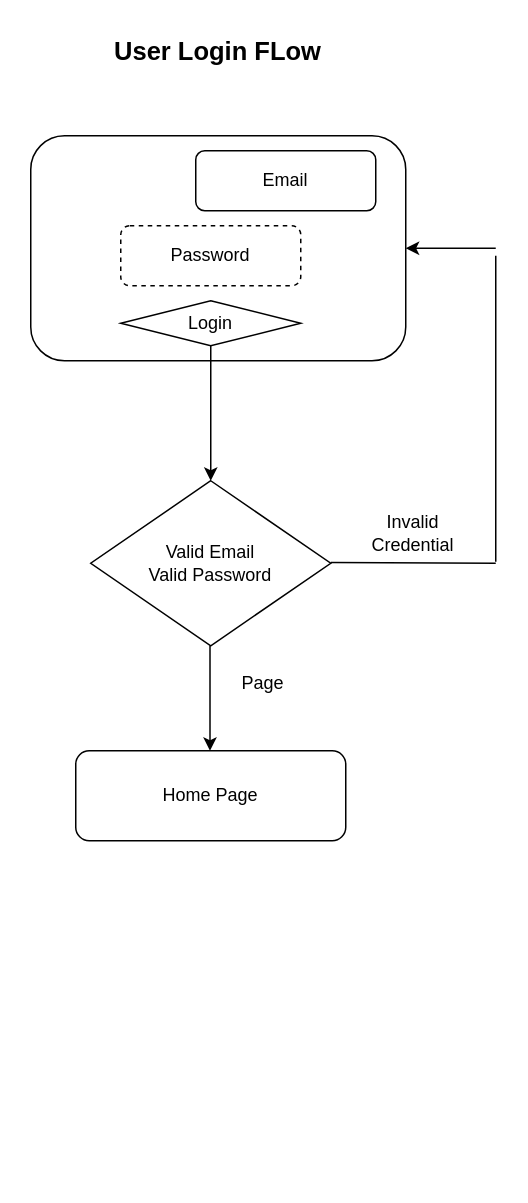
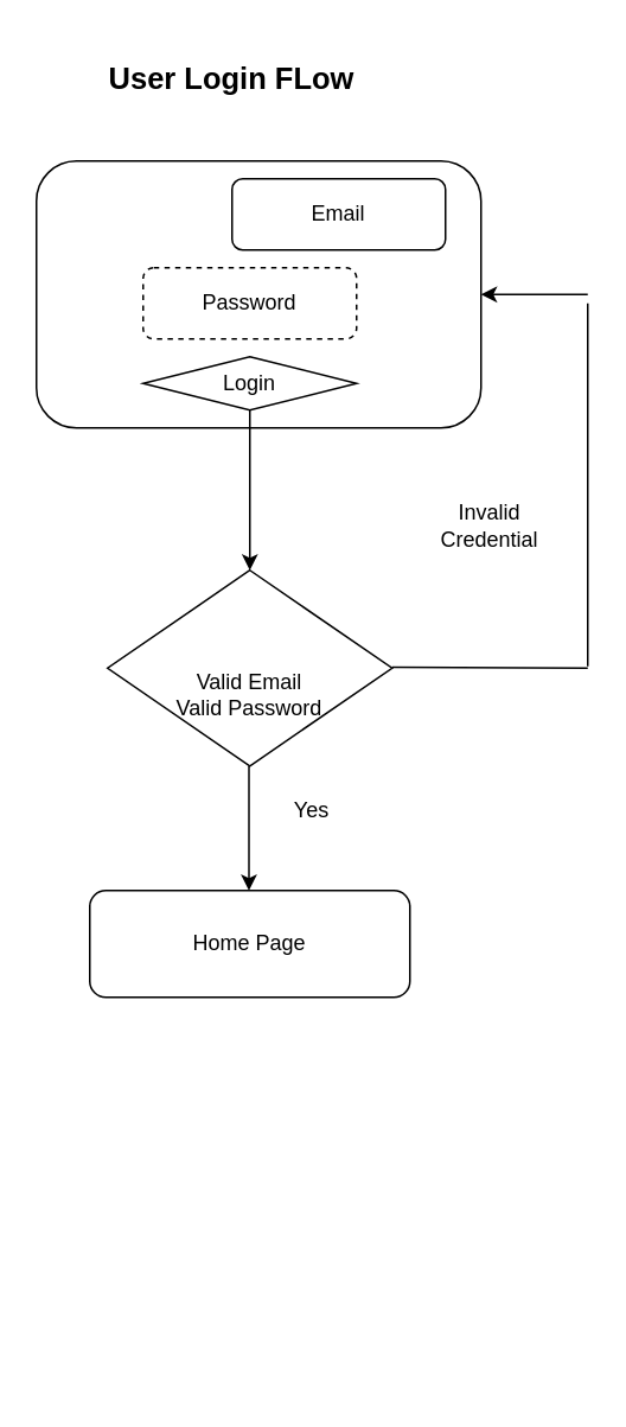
  <mxCell id="0" />
  <mxCell id="1" parent="0" />
  <mxCell id="2" value="" style="rhombus;whiteSpace=wrap;html=1;" vertex="1" parent="1"><mxGeometry x="60" y="320" width="160" height="110" as="geometry" /></mxCell>
  <mxCell id="3" value="" style="rounded=1;whiteSpace=wrap;html=1;" vertex="1" parent="1"><mxGeometry x="20" y="90" width="250" height="150" as="geometry" /></mxCell>
  <mxCell id="4" value="Email" style="rounded=1;whiteSpace=wrap;html=1;" vertex="1" parent="1"><mxGeometry x="130" y="100" width="120" height="40" as="geometry" /></mxCell>
  <mxCell id="5" value="Password" style="rounded=1;whiteSpace=wrap;html=1;dashed=1;" vertex="1" parent="1"><mxGeometry x="80" y="150" width="120" height="40" as="geometry" /></mxCell>
  <mxCell id="6" value="Login" style="rhombus;whiteSpace=wrap;html=1;" vertex="1" parent="1"><mxGeometry x="80" y="200" width="120" height="30" as="geometry" /></mxCell>
- <mxCell id="7" value="Valid Email&lt;br&gt;Valid Password" style="text;html=1;align=center;verticalAlign=middle;whiteSpace=wrap;rounded=0;" vertex="1" parent="1"><mxGeometry x="75" y="345" width="130" height="60" as="geometry" /></mxCell>
+ <mxCell id="7" value="Valid Email&lt;br&gt;Valid Password" style="text;html=1;align=center;verticalAlign=middle;whiteSpace=wrap;rounded=0;" vertex="1" parent="1"><mxGeometry x="75" y="360" width="130" height="60" as="geometry" /></mxCell>
  <mxCell id="8" value="" style="endArrow=classic;html=1;rounded=0;" edge="1" parent="1" source="6"><mxGeometry width="50" height="50" relative="1" as="geometry"><mxPoint x="120" y="300" as="sourcePoint" /><mxPoint x="140" y="320" as="targetPoint" /></mxGeometry></mxCell>
  <mxCell id="9" value="" style="endArrow=classic;html=1;rounded=0;" edge="1" parent="1"><mxGeometry width="50" height="50" relative="1" as="geometry"><mxPoint x="139.5" y="430" as="sourcePoint" /><mxPoint x="139.5" y="500" as="targetPoint" /></mxGeometry></mxCell>
  <mxCell id="10" value="Home Page" style="rounded=1;whiteSpace=wrap;html=1;" vertex="1" parent="1"><mxGeometry x="50" y="500" width="180" height="60" as="geometry" /></mxCell>
  <mxCell id="11" value="" style="endArrow=none;html=1;rounded=0;" edge="1" parent="1"><mxGeometry width="50" height="50" relative="1" as="geometry"><mxPoint x="220" y="374.5" as="sourcePoint" /><mxPoint x="330" y="375" as="targetPoint" /></mxGeometry></mxCell>
  <mxCell id="12" value="" style="endArrow=none;html=1;rounded=0;" edge="1" parent="1"><mxGeometry width="50" height="50" relative="1" as="geometry"><mxPoint x="330" y="374" as="sourcePoint" /><mxPoint x="330" y="170" as="targetPoint" /><Array as="points" /></mxGeometry></mxCell>
  <mxCell id="13" value="" style="endArrow=classic;html=1;rounded=0;entryX=1;entryY=0.5;entryDx=0;entryDy=0;" edge="1" parent="1" target="3"><mxGeometry width="50" height="50" relative="1" as="geometry"><mxPoint x="330" y="165" as="sourcePoint" /><mxPoint x="340" y="110" as="targetPoint" /></mxGeometry></mxCell>
- <mxCell id="14" value="Invalid Credential" style="text;html=1;align=center;verticalAlign=middle;whiteSpace=wrap;rounded=0;" vertex="1" parent="1"><mxGeometry x="240" y="340" width="70" height="30" as="geometry" /></mxCell>
- <mxCell id="15" value="Page" style="text;html=1;align=center;verticalAlign=middle;whiteSpace=wrap;rounded=0;" vertex="1" parent="1"><mxGeometry x="145" y="440" width="60" height="30" as="geometry" /></mxCell>
- <mxCell id="16" value="User Login FLow" style="text;html=1;align=center;verticalAlign=middle;whiteSpace=wrap;rounded=0;fontSize=17;fontStyle=1" vertex="1" parent="1"><mxGeometry x="50" width="190" height="30" as="geometry" y="20" /></mxCell>
+ <mxCell id="14" value="Invalid Credential" style="text;html=1;align=center;verticalAlign=middle;whiteSpace=wrap;rounded=0;" vertex="1" parent="1"><mxGeometry x="240" y="280" width="70" height="30" as="geometry" /></mxCell>
+ <mxCell id="15" value="Yes" style="text;html=1;align=center;verticalAlign=middle;whiteSpace=wrap;rounded=0;" vertex="1" parent="1"><mxGeometry x="145" y="440" width="60" height="30" as="geometry" /></mxCell>
+ <mxCell id="16" value="User Login FLow" style="text;html=1;align=center;verticalAlign=middle;whiteSpace=wrap;rounded=0;fontSize=17;fontStyle=1" vertex="1" parent="1"><mxGeometry x="35" y="30" width="190" height="30" as="geometry" /></mxCell>
  <mxCell id="17" style="edgeStyle=orthogonalEdgeStyle;rounded=0;orthogonalLoop=1;jettySize=auto;html=1;exitX=0.5;exitY=1;exitDx=0;exitDy=0;" edge="1" parent="1"><mxGeometry relative="1" as="geometry"><mxPoint x="155" y="780" as="sourcePoint" /><mxPoint x="155" y="780" as="targetPoint" /></mxGeometry></mxCell>
